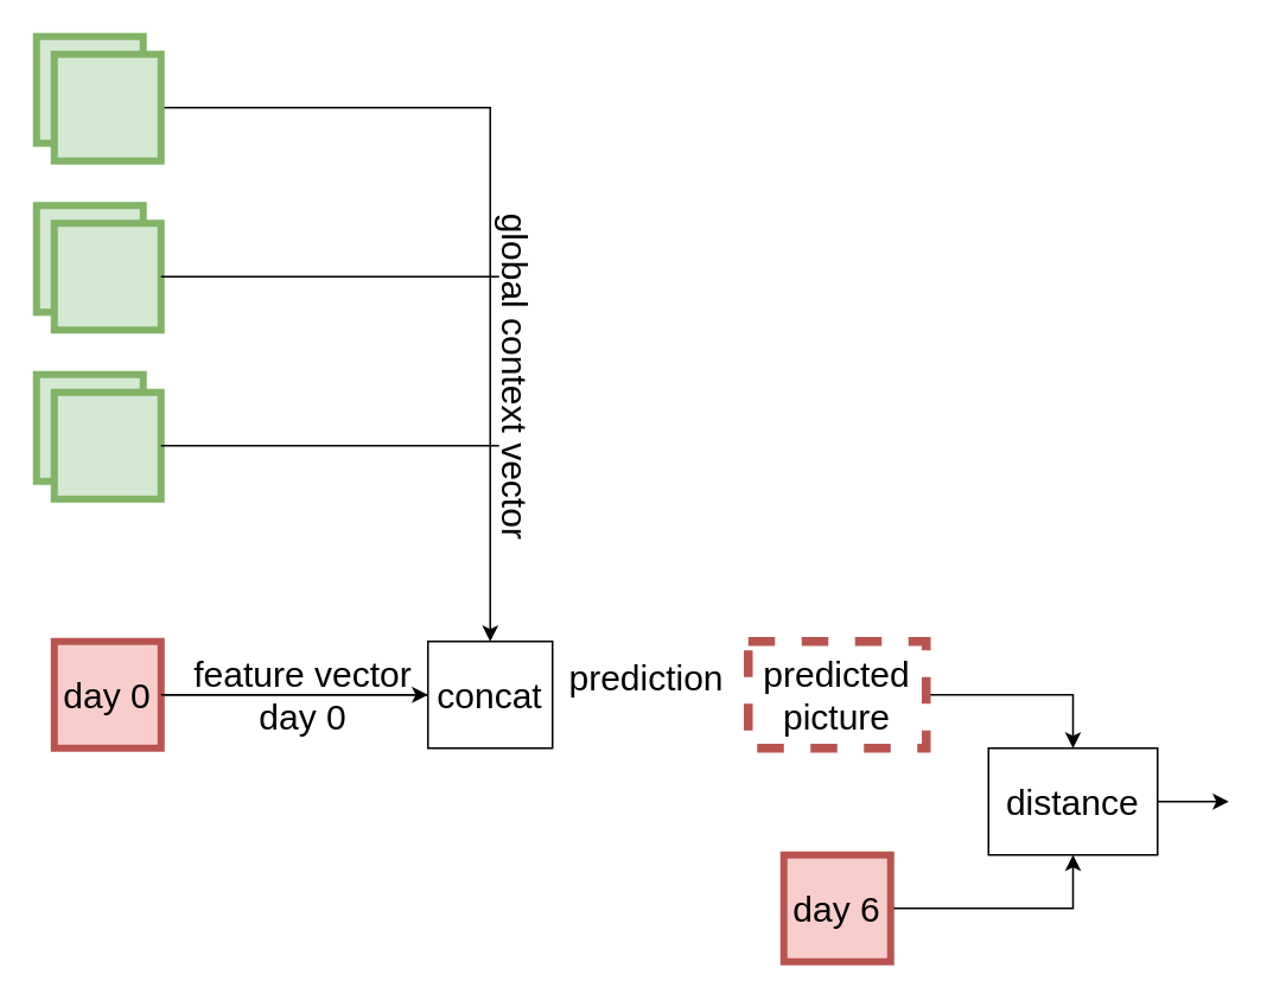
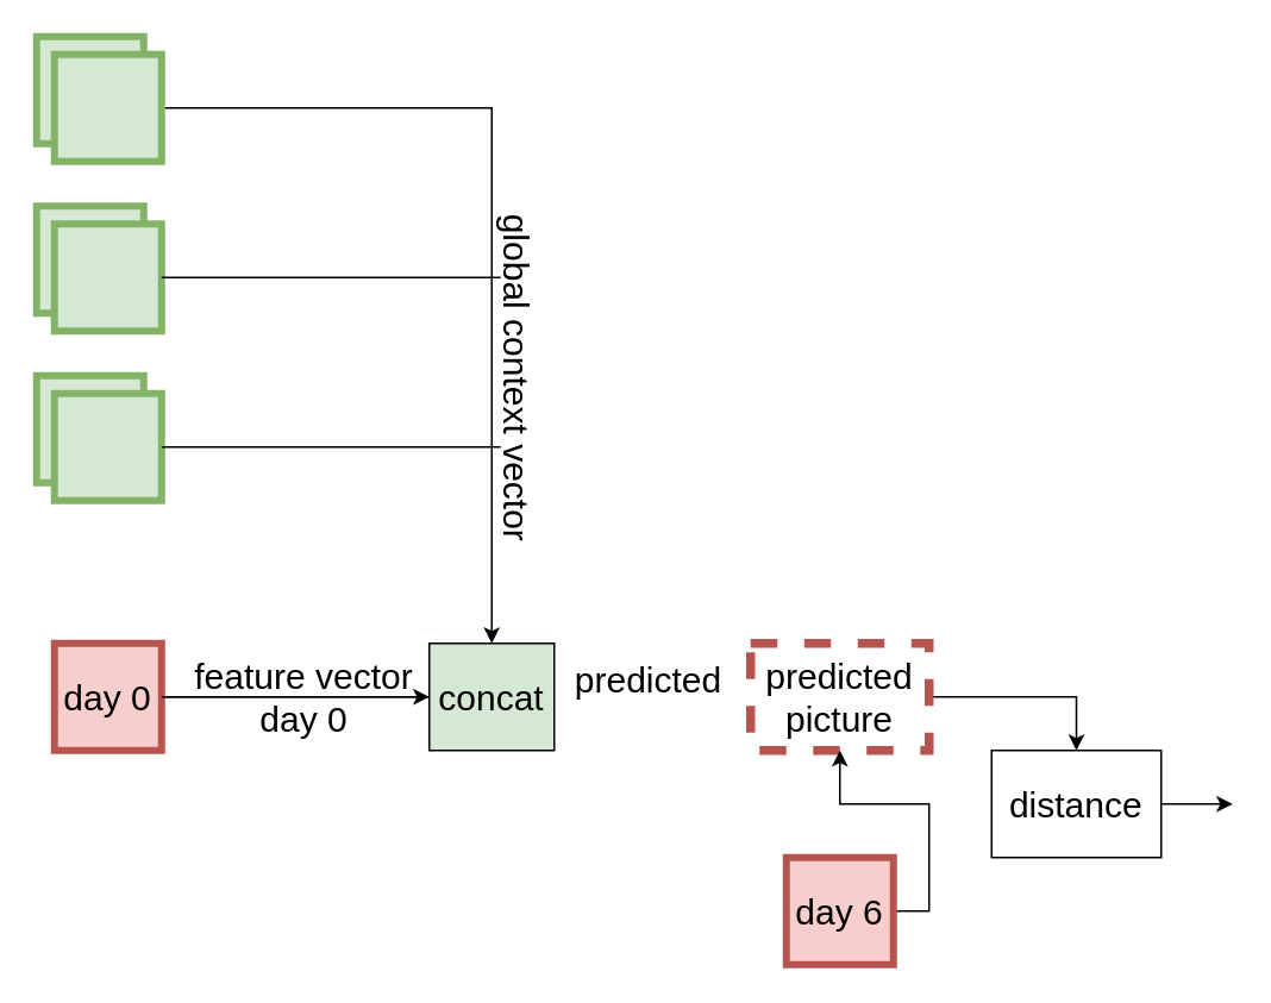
  <mxCell id="0" />
  <mxCell id="1" parent="0" />
  <mxCell id="2" value="" style="rounded=0;whiteSpace=wrap;html=1;fillColor=#d5e8d4;strokeColor=#82b366;strokeWidth=4;" parent="1" vertex="1"><mxGeometry x="20" y="20" width="60" height="60" as="geometry" /></mxCell>
  <mxCell id="3" style="edgeStyle=orthogonalEdgeStyle;rounded=0;orthogonalLoop=1;jettySize=auto;html=1;entryX=0.5;entryY=0;entryDx=0;entryDy=0;startArrow=none;startFill=0;endArrow=classic;endFill=1;exitX=1;exitY=0.5;exitDx=0;exitDy=0;" parent="1" source="4" target="16" edge="1"><mxGeometry relative="1" as="geometry"><mxPoint x="100" y="60" as="sourcePoint" /></mxGeometry></mxCell>
  <mxCell id="4" value="" style="rounded=0;whiteSpace=wrap;html=1;fillColor=#d5e8d4;strokeColor=#82b366;strokeWidth=4;" parent="1" vertex="1"><mxGeometry x="30" y="30" width="60" height="60" as="geometry" /></mxCell>
  <mxCell id="5" value="" style="rounded=0;whiteSpace=wrap;html=1;fillColor=#d5e8d4;strokeColor=#82b366;strokeWidth=4;" parent="1" vertex="1"><mxGeometry x="20" y="115" width="60" height="60" as="geometry" /></mxCell>
  <mxCell id="6" value="" style="rounded=0;whiteSpace=wrap;html=1;fillColor=#d5e8d4;strokeColor=#82b366;strokeWidth=4;" parent="1" vertex="1"><mxGeometry x="30" y="125" width="60" height="60" as="geometry" /></mxCell>
  <mxCell id="7" value="" style="rounded=0;whiteSpace=wrap;html=1;fillColor=#d5e8d4;strokeColor=#82b366;strokeWidth=4;" parent="1" vertex="1"><mxGeometry x="20" y="210" width="60" height="60" as="geometry" /></mxCell>
  <mxCell id="8" value="" style="rounded=0;whiteSpace=wrap;html=1;fillColor=#d5e8d4;strokeColor=#82b366;strokeWidth=4;" parent="1" vertex="1"><mxGeometry x="30" y="220" width="60" height="60" as="geometry" /></mxCell>
  <mxCell id="9" style="edgeStyle=orthogonalEdgeStyle;rounded=0;orthogonalLoop=1;jettySize=auto;html=1;exitX=1;exitY=0.5;exitDx=0;exitDy=0;entryX=0;entryY=0.5;entryDx=0;entryDy=0;endArrow=classic;endFill=1;startArrow=none;startFill=0;" parent="1" source="10" target="16" edge="1"><mxGeometry relative="1" as="geometry" /></mxCell>
  <mxCell id="10" value="&lt;font style=&quot;font-size: 20px&quot;&gt;day 0&lt;br&gt;&lt;/font&gt;" style="rounded=0;whiteSpace=wrap;html=1;fillColor=#f8cecc;strokeColor=#b85450;strokeWidth=4;" parent="1" vertex="1"><mxGeometry x="30" y="360" width="60" height="60" as="geometry" /></mxCell>
  <mxCell id="11" value="" style="endArrow=none;html=1;entryX=1;entryY=0.5;entryDx=0;entryDy=0;" parent="1" target="6" edge="1"><mxGeometry width="50" height="50" relative="1" as="geometry"><mxPoint x="280" y="155" as="sourcePoint" /><mxPoint x="110" y="155" as="targetPoint" /></mxGeometry></mxCell>
  <mxCell id="12" value="" style="endArrow=none;html=1;entryX=1;entryY=0.5;entryDx=0;entryDy=0;" parent="1" target="8" edge="1"><mxGeometry width="50" height="50" relative="1" as="geometry"><mxPoint x="280" y="250" as="sourcePoint" /><mxPoint x="95" y="250" as="targetPoint" /></mxGeometry></mxCell>
  <mxCell id="13" value="" style="endArrow=none;html=1;entryX=1;entryY=0.5;entryDx=0;entryDy=0;" parent="1" target="10" edge="1"><mxGeometry width="50" height="50" relative="1" as="geometry"><mxPoint x="290" y="390" as="sourcePoint" /><mxPoint x="70" y="440" as="targetPoint" /></mxGeometry></mxCell>
  <mxCell id="14" value="&lt;font style=&quot;font-size: 20px&quot;&gt;feature vector day 0&lt;/font&gt;" style="text;html=1;strokeColor=none;fillColor=none;align=center;verticalAlign=middle;whiteSpace=wrap;rounded=0;" parent="1" vertex="1"><mxGeometry x="100" y="380" width="140" height="20" as="geometry" /></mxCell>
  <mxCell id="15" value="&lt;font style=&quot;font-size: 20px&quot;&gt;global context vector&lt;/font&gt;&lt;br&gt;" style="text;html=1;strokeColor=none;fillColor=none;align=center;verticalAlign=middle;whiteSpace=wrap;rounded=0;rotation=90;" parent="1" vertex="1"><mxGeometry x="167.5" y="201" width="245" height="20" as="geometry" /></mxCell>
- <mxCell id="16" value="&lt;span style=&quot;font-size: 20px&quot;&gt;concat&lt;/span&gt;" style="rounded=0;whiteSpace=wrap;html=1;" parent="1" vertex="1"><mxGeometry x="240" y="360" width="70" height="60" as="geometry" /></mxCell>
+ <mxCell id="16" value="&lt;span style=&quot;font-size: 20px&quot;&gt;concat&lt;/span&gt;" style="rounded=0;whiteSpace=wrap;html=1;fillColor=#d5e8d4;" parent="1" vertex="1"><mxGeometry x="240" y="360" width="70" height="60" as="geometry" /></mxCell>
  <mxCell id="17" style="edgeStyle=orthogonalEdgeStyle;rounded=0;orthogonalLoop=1;jettySize=auto;html=1;exitX=1;exitY=0.5;exitDx=0;exitDy=0;entryX=0.5;entryY=0;entryDx=0;entryDy=0;endArrow=classic;endFill=1;" parent="1" source="18" target="21" edge="1"><mxGeometry relative="1" as="geometry" /></mxCell>
  <mxCell id="18" value="&lt;span style=&quot;font-size: 20px&quot;&gt;predicted picture&lt;/span&gt;" style="rounded=0;whiteSpace=wrap;html=1;fillColor=#FFFFFF;strokeColor=#b85450;strokeWidth=5;dashed=1;" parent="1" vertex="1"><mxGeometry x="420" y="360" width="100" height="60" as="geometry" /></mxCell>
- <mxCell id="19" style="edgeStyle=orthogonalEdgeStyle;rounded=0;orthogonalLoop=1;jettySize=auto;html=1;exitX=1;exitY=0.5;exitDx=0;exitDy=0;entryX=0.5;entryY=1;entryDx=0;entryDy=0;endArrow=classic;endFill=1;" parent="1" source="20" target="21" edge="1"><mxGeometry relative="1" as="geometry" /></mxCell>
+ <mxCell id="19" style="edgeStyle=orthogonalEdgeStyle;rounded=0;orthogonalLoop=1;jettySize=auto;html=1;exitX=1;exitY=0.5;exitDx=0;exitDy=0;endArrow=classic;endFill=1;" parent="1" source="20" target="18" edge="1"><mxGeometry relative="1" as="geometry" /></mxCell>
  <mxCell id="20" value="&lt;font style=&quot;font-size: 20px&quot;&gt;day 6&lt;/font&gt;" style="rounded=0;whiteSpace=wrap;html=1;fillColor=#f8cecc;strokeColor=#b85450;strokeWidth=4;" parent="1" vertex="1"><mxGeometry x="440" y="480" width="60" height="60" as="geometry" /></mxCell>
  <mxCell id="21" value="&lt;span style=&quot;font-size: 20px&quot;&gt;distance&lt;/span&gt;" style="rounded=0;whiteSpace=wrap;html=1;" parent="1" vertex="1"><mxGeometry x="555" y="420" width="95" height="60" as="geometry" /></mxCell>
- <mxCell id="22" value="&lt;font style=&quot;font-size: 20px&quot;&gt;prediction&lt;/font&gt;" style="text;html=1;strokeColor=none;fillColor=none;align=center;verticalAlign=middle;whiteSpace=wrap;rounded=0;" parent="1" vertex="1"><mxGeometry x="312.5" y="370" width="100" height="20" as="geometry" /></mxCell>
+ <mxCell id="22" value="&lt;font style=&quot;font-size: 20px&quot;&gt;predicted&lt;/font&gt;" style="text;html=1;strokeColor=none;fillColor=none;align=center;verticalAlign=middle;whiteSpace=wrap;rounded=0;" parent="1" vertex="1"><mxGeometry x="312.5" y="370" width="100" height="20" as="geometry" /></mxCell>
  <mxCell id="23" value="" style="endArrow=classic;html=1;exitX=1;exitY=0.5;exitDx=0;exitDy=0;" parent="1" source="21" edge="1"><mxGeometry width="50" height="50" relative="1" as="geometry"><mxPoint x="20" y="610" as="sourcePoint" /><mxPoint x="690" y="450" as="targetPoint" /></mxGeometry></mxCell>
